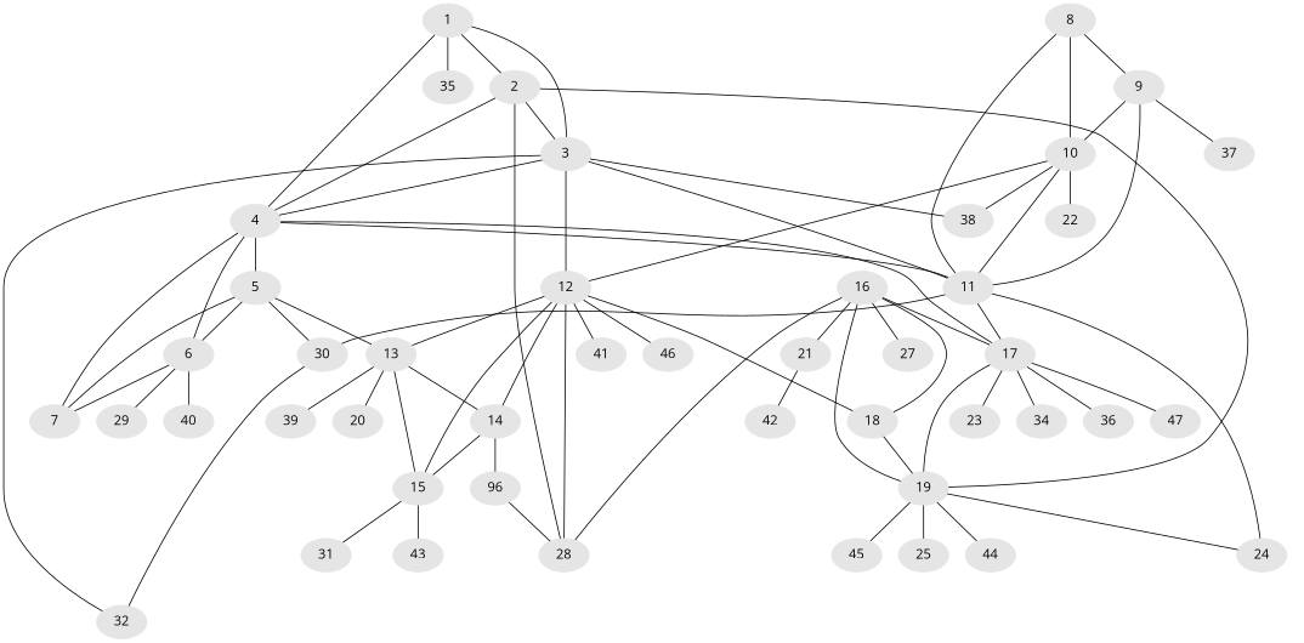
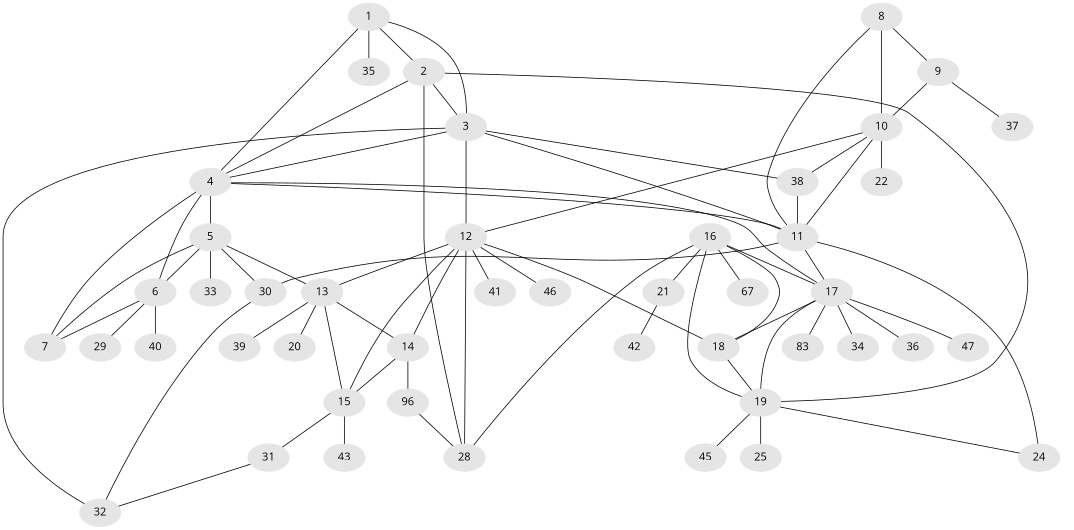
  graph {
    fontname="Open Sans"
    node [color=gray90 fontname="Open Sans" style=filled]
    edge [fontname="Open Sans" weight=1.0]
    1
    2
    3
    4
    35
    19
    28
    11
    12
    32
    38
    5
    6
    7
    17
    24
    25
-   44
    45
    30
    13
    14
    15
    18
    41
    46
+   33
    29
    40
-   23
+   23 [label=83]
    34
    36
    47
    20
    39
    8
    9
    10
    37
    22
    n41 [label=96]
    31
    43
    16
    21
-   27
+   27 [label=67]
    42
    1 -- 2
    1 -- 3
    1 -- 4
    1 -- 35 [weight=3.0]
    2 -- 3
    2 -- 4
    2 -- 19
    2 -- 28
    3 -- 4 [weight=2.0]
    3 -- 11
    3 -- 12
    3 -- 32 [weight=2.0]
    3 -- 38
    4 -- 11 [weight=2.0]
    4 -- 5
    4 -- 6
    4 -- 7 [weight=6.0]
    4 -- 17
    19 -- 24
    19 -- 25
-   19 -- 44
    19 -- 45
    11 -- 17
    11 -- 24 [weight=2.0]
    11 -- 30
    12 -- 28
    12 -- 13
    12 -- 14
    12 -- 15
    12 -- 18
    12 -- 41
    12 -- 46
    5 -- 6
    5 -- 7
    5 -- 30
    5 -- 13
+   5 -- 33
    6 -- 7
    6 -- 29
    6 -- 40 [weight=2.0]
    17 -- 19
+   17 -- 18
    17 -- 23
    17 -- 34
    17 -- 36
    17 -- 47
    30 -- 32
    13 -- 14
    13 -- 15
    13 -- 20
    13 -- 39
    14 -- 15
    14 -- n41 [weight=5.0]
    15 -- 31
    15 -- 43 [weight=2.0]
    18 -- 19
    8 -- 11
    8 -- 9
    8 -- 10
-   9 -- 11
+   38 -- 11
    9 -- 10
    9 -- 37
    10 -- 11
    10 -- 12
    10 -- 38
    10 -- 22 [weight=5.0]
    n41 -- 28
+   31 -- 32
    16 -- 19
    16 -- 28
    16 -- 17
    16 -- 18
    16 -- 21
    16 -- 27
    21 -- 42
  }
